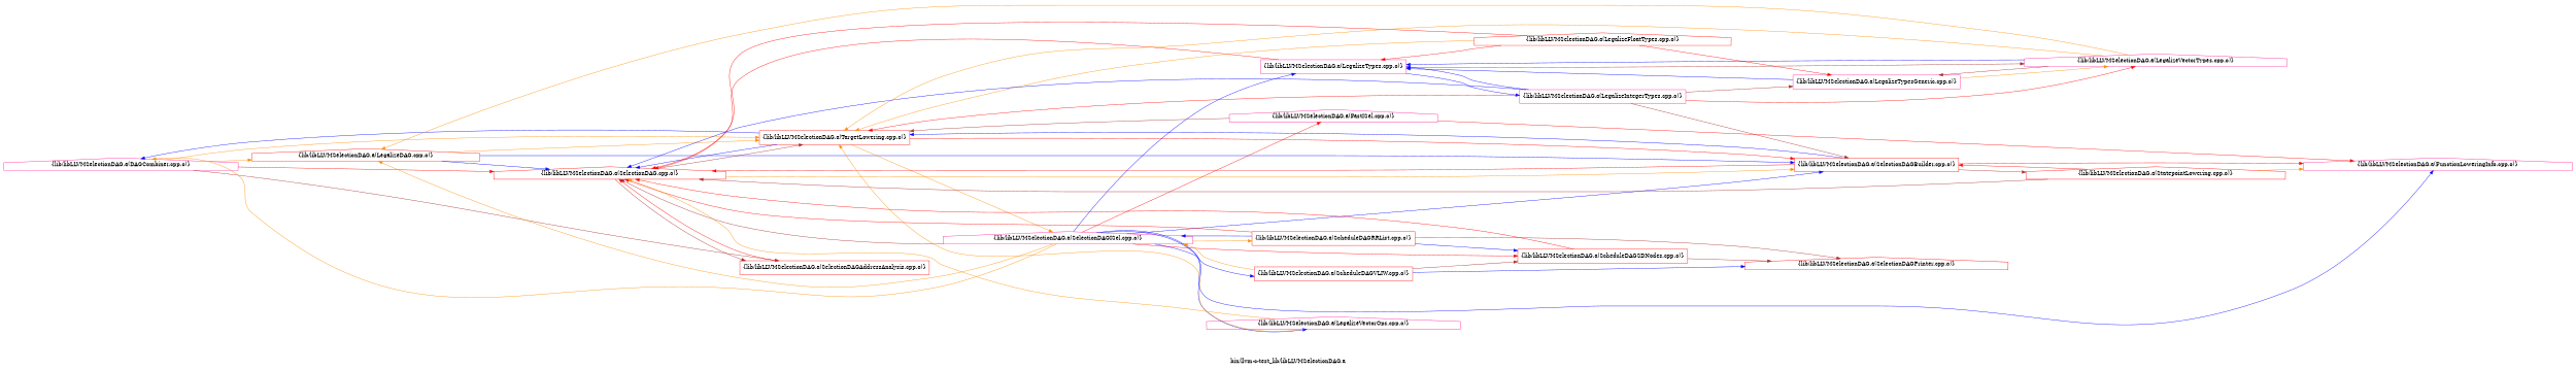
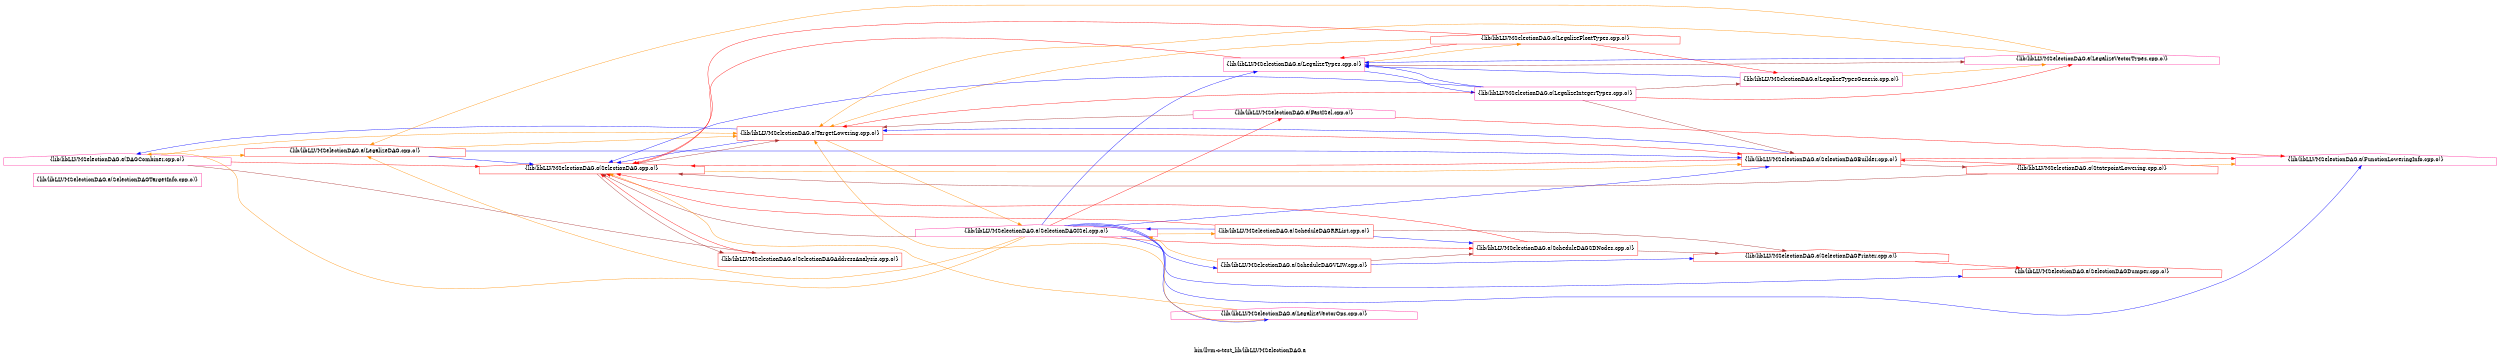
  digraph {
    fontname="DejaVu Serif"
    label="bin/llvm-c-test_lib/libLLVMSelectionDAG.a"
    rankdir=LR
    node [color=red fontname="DejaVu Serif" group=0 shape=house]
    edge [color=blue fontname="DejaVu Serif"]
+   n1 [color=deeppink label="{lib/libLLVMSelectionDAG.a(SelectionDAGTargetInfo.cpp.o)}" shape=box]
    n2 [color=deeppink label="{lib/libLLVMSelectionDAG.a(DAGCombiner.cpp.o)}"]
    n3 [label="{lib/libLLVMSelectionDAG.a(LegalizeDAG.cpp.o)}"]
    n4 [label="{lib/libLLVMSelectionDAG.a(SelectionDAG.cpp.o)}"]
    n5 [label="{lib/libLLVMSelectionDAG.a(SelectionDAGAddressAnalysis.cpp.o)}" shape=box]
    n6 [label="{lib/libLLVMSelectionDAG.a(TargetLowering.cpp.o)}" shape=box]
    n7 [label="{lib/libLLVMSelectionDAG.a(SelectionDAGBuilder.cpp.o)}" shape=box]
    n8 [color=deeppink label="{lib/libLLVMSelectionDAG.a(SelectionDAGISel.cpp.o)}"]
    n9 [color=deeppink label="{lib/libLLVMSelectionDAG.a(FunctionLoweringInfo.cpp.o)}"]
    n10 [label="{lib/libLLVMSelectionDAG.a(StatepointLowering.cpp.o)}"]
    n11 [color=deeppink label="{lib/libLLVMSelectionDAG.a(FastISel.cpp.o)}"]
    n12 [label="{lib/libLLVMSelectionDAG.a(ScheduleDAGRRList.cpp.o)}" shape=box]
    n13 [label="{lib/libLLVMSelectionDAG.a(ScheduleDAGSDNodes.cpp.o)}" shape=box]
    n14 [label="{lib/libLLVMSelectionDAG.a(ScheduleDAGVLIW.cpp.o)}" shape=box]
+   n15 [label="{lib/libLLVMSelectionDAG.a(SelectionDAGDumper.cpp.o)}"]
    n16 [color=deeppink label="{lib/libLLVMSelectionDAG.a(LegalizeTypes.cpp.o)}" shape=box]
    n17 [color=deeppink label="{lib/libLLVMSelectionDAG.a(LegalizeVectorOps.cpp.o)}"]
    n18 [label="{lib/libLLVMSelectionDAG.a(SelectionDAGPrinter.cpp.o)}"]
    n19 [label="{lib/libLLVMSelectionDAG.a(LegalizeFloatTypes.cpp.o)}"]
    n20 [color=deeppink label="{lib/libLLVMSelectionDAG.a(LegalizeVectorTypes.cpp.o)}"]
    n21 [color=deeppink label="{lib/libLLVMSelectionDAG.a(LegalizeIntegerTypes.cpp.o)}" shape=box]
    n22 [color=deeppink label="{lib/libLLVMSelectionDAG.a(LegalizeTypesGeneric.cpp.o)}" shape=box]
    n2 -> n3 [color=darkorange]
    n2 -> n4 [color=red]
    n2 -> n5 [color=brown]
    n2 -> n6 [color=darkorange]
    n3 -> n4
    n3 -> n6 [color=darkorange]
    n3 -> n7
    n4 -> n5 [color=brown]
    n4 -> n6 [color=brown]
    n4 -> n7 [color=darkorange]
    n5 -> n4 [color=red]
    n6 -> n2
    n6 -> n4
    n6 -> n7 [color=red]
    n6 -> n8 [color=darkorange]
    n7 -> n4 [color=red]
    n7 -> n6
    n7 -> n9 [color=red]
    n7 -> n10 [color=brown]
    n8 -> n2 [color=darkorange]
    n8 -> n3 [color=darkorange]
    n8 -> n4 [color=brown]
    n8 -> n7
    n8 -> n9
    n8 -> n11 [color=red]
    n8 -> n12 [color=darkorange]
    n8 -> n13 [color=red]
    n8 -> n14
+   n8 -> n15
    n8 -> n16
    n8 -> n17
    n10 -> n4 [color=brown]
    n10 -> n7 [color=red]
    n10 -> n9 [color=darkorange]
    n11 -> n6 [color=brown]
    n11 -> n9 [color=red]
    n12 -> n4 [color=red]
    n12 -> n8
    n12 -> n13
    n12 -> n18 [color=brown]
    n13 -> n4 [color=red]
    n13 -> n18 [color=brown]
    n14 -> n8 [color=darkorange]
    n14 -> n13 [color=brown]
    n14 -> n18
    n16 -> n4 [color=red]
+   n16 -> n19 [color=darkorange]
    n16 -> n20 [color=brown]
    n16 -> n21
    n17 -> n4 [color=darkorange]
    n17 -> n6 [color=darkorange]
+   n18 -> n15 [color=red]
    n19 -> n4 [color=red]
    n19 -> n6 [color=darkorange]
    n19 -> n16 [color=red]
    n19 -> n22 [color=red]
    n20 -> n3 [color=darkorange]
    n20 -> n6 [color=darkorange]
    n20 -> n16
-   n20 -> n22 [color=brown]
    n21 -> n4
    n21 -> n6 [color=red]
    n21 -> n7 [color=brown]
    n21 -> n16
    n21 -> n20 [color=red]
    n21 -> n22 [color=brown]
    n22 -> n16
    n22 -> n20 [color=darkorange]
  }
